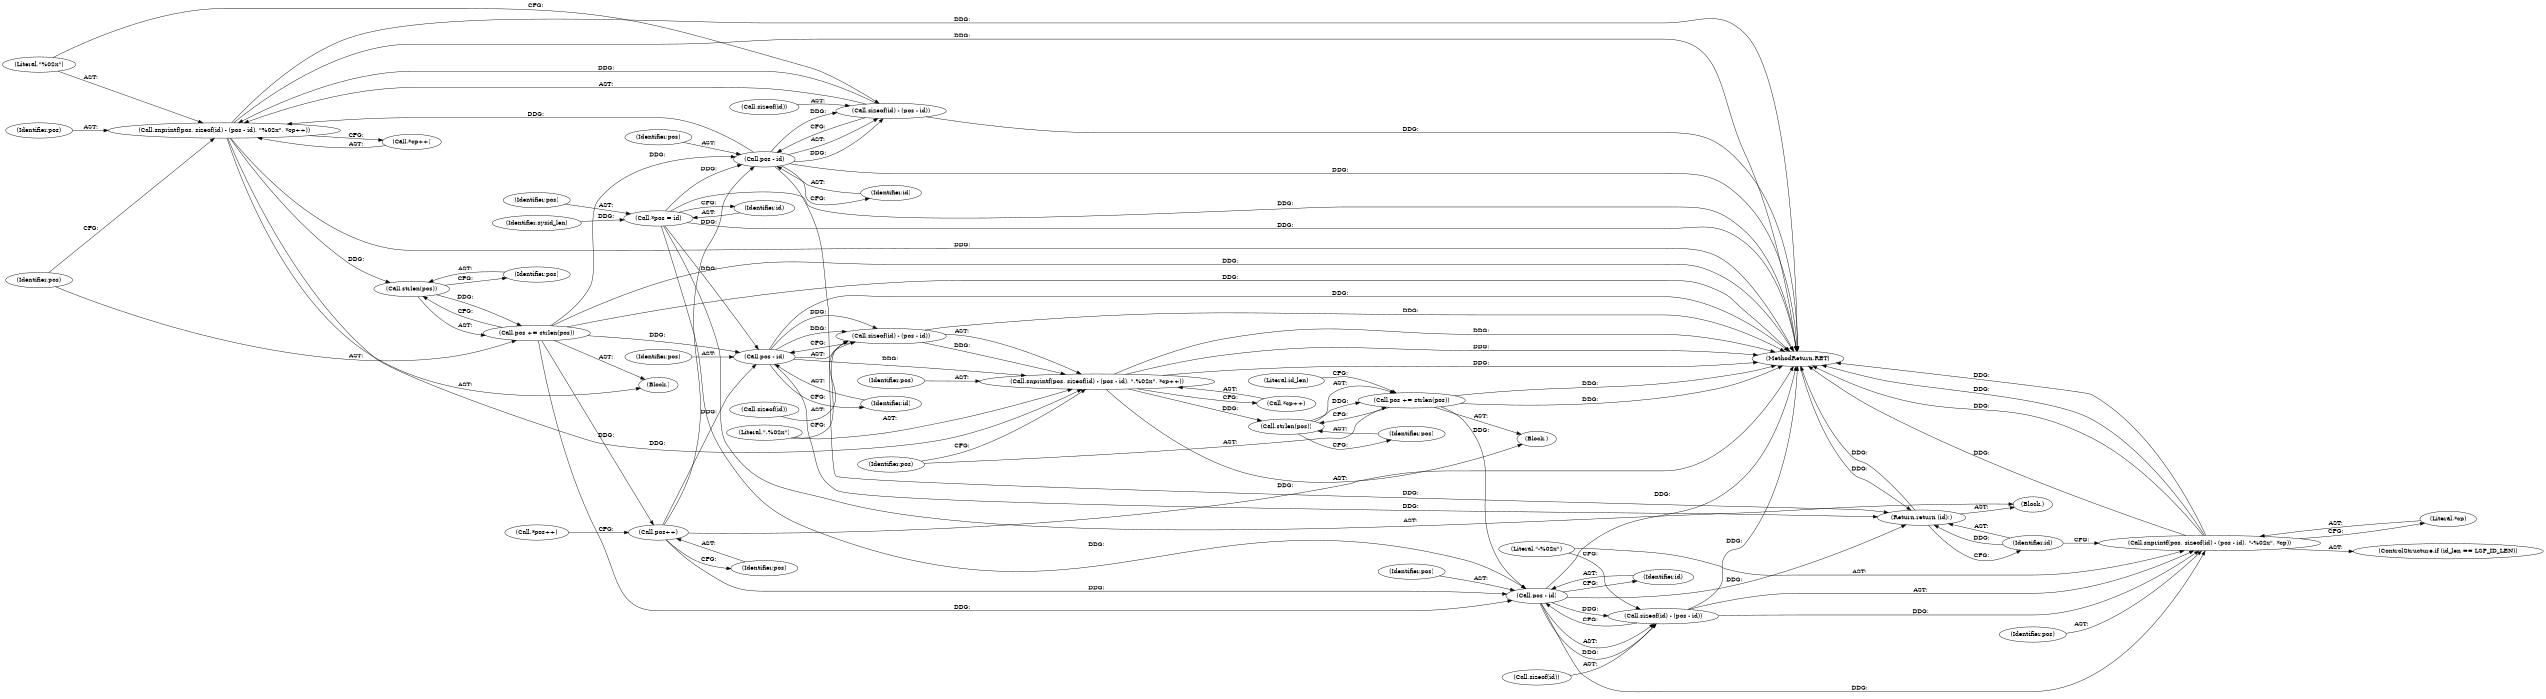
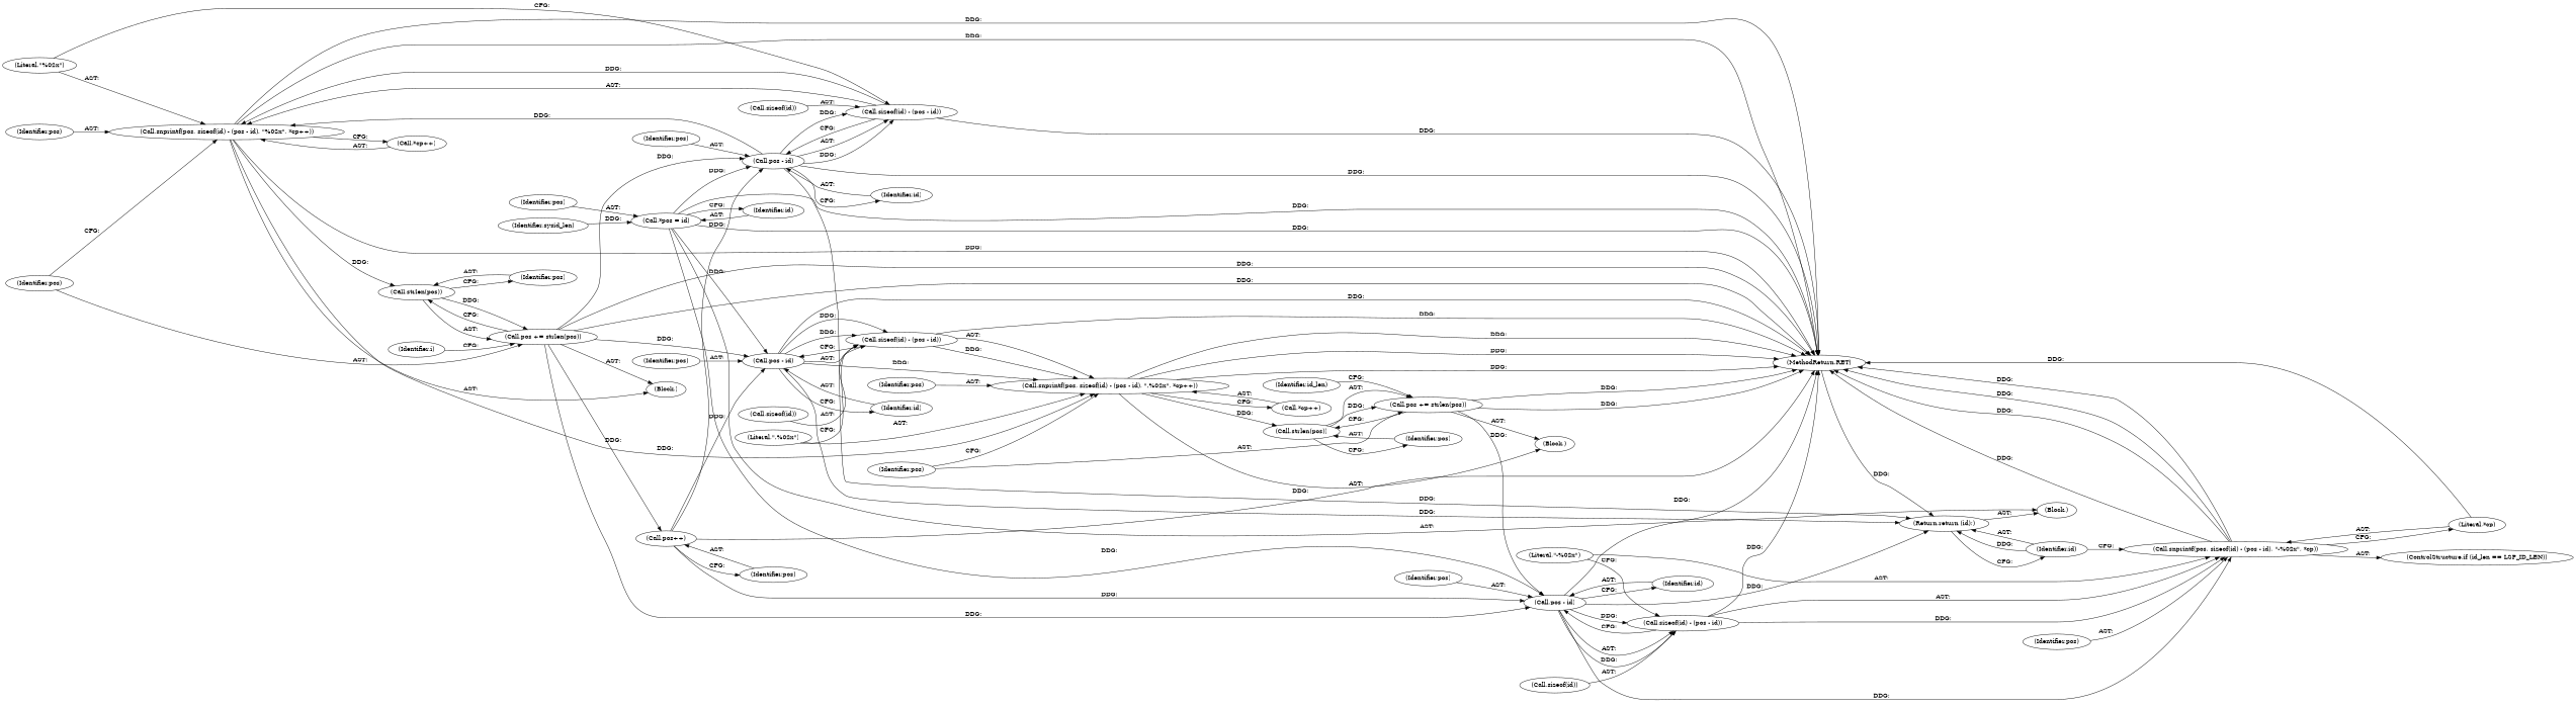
  digraph {
    rankdir=LR
    n1 [label="(Call,snprintf(pos, sizeof(id) - (pos - id), \"%02x\", *cp++))"]
    n2 [label="(Call,strlen(pos))"]
    n3 [label="(Call,snprintf(pos, sizeof(id) - (pos - id), \".%02x\", *cp++))"]
    n4 [label="(MethodReturn,RET)"]
    n5 [label="(Block,)"]
    n6 [label="(Call,*cp++)"]
    n7 [label="(Call,pos += strlen(pos))"]
    n8 [label="(Identifier,pos)"]
    n9 [label="(Call,strlen(pos))"]
    n10 [label="(Block,)"]
    n11 [label="(Call,*cp++)"]
    n12 [label="(Return,return (id);)"]
    n13 [label="(Call,pos - id)"]
    n14 [label="(Call,sizeof(id) - (pos - id))"]
    n15 [label="(Identifier,id)"]
    n16 [label="(Block,)"]
    n17 [label="(Identifier,id)"]
    n18 [label="(Call,*pos = id)"]
    n19 [label="(Call,pos - id)"]
    n20 [label="(Call,pos - id)"]
    n21 [label="(Identifier,id)"]
    n22 [label="(Call,snprintf(pos, sizeof(id) - (pos - id), \"-%02x\", *cp))"]
    n23 [label="(Call,sizeof(id) - (pos - id))"]
    n24 [label="(Identifier,id)"]
    n25 [label="(Call,sizeof(id) - (pos - id))"]
    n26 [label="(Identifier,id)"]
    n27 [label="(Call,pos++)"]
    n28 [label="(Identifier,pos)"]
-   n29 [label="(Call,*pos++)"]
    n30 [label="(Call,pos += strlen(pos))"]
    n31 [label="(Identifier,pos)"]
    n32 [label="(Literal,*cp)"]
    n33 [label="(ControlStructure,if (id_len == LSP_ID_LEN))"]
    n34 [label="(Literal,\"%02x\")"]
    n35 [label="(Identifier,pos)"]
    n36 [label="(Call,sizeof(id))"]
    n37 [label="(Identifier,pos)"]
    n38 [label="(Identifier,pos)"]
    n39 [label="(Identifier,pos)"]
    n40 [label="(Identifier,pos)"]
    n41 [label="(Identifier,pos)"]
-   n42 [label="(Literal,id_len)"]
+   n42 [label="(Identifier,id_len)"]
    n43 [label="(Identifier,pos)"]
    n44 [label="(Identifier,sysid_len)"]
    n45 [label="(Call,sizeof(id))"]
    n46 [label="(Call,sizeof(id))"]
    n47 [label="(Identifier,pos)"]
    n48 [label="(Literal,\".%02x\")"]
+   n49 [label="(Identifier,i)"]
    n50 [label="(Literal,\"-%02x\")"]
    n51 [label="(Identifier,pos)"]
    n1 -> n2 [label="DDG: "]
    n1 -> n3 [label="DDG: "]
    n1 -> n4 [label="DDG: "]
    n1 -> n4 [label="DDG: "]
    n1 -> n4 [label="DDG: "]
    n1 -> n5 [label="AST: "]
    n1 -> n6 [label="CFG: "]
    n2 -> n7 [label="AST: "]
    n2 -> n7 [label="DDG: "]
    n2 -> n8 [label="CFG: "]
    n3 -> n4 [label="DDG: "]
    n3 -> n4 [label="DDG: "]
    n3 -> n4 [label="DDG: "]
    n3 -> n9 [label="DDG: "]
    n3 -> n10 [label="AST: "]
    n3 -> n11 [label="CFG: "]
    n4 -> n12 [label="DDG: "]
    n6 -> n1 [label="AST: "]
    n7 -> n2 [label="CFG: "]
    n7 -> n4 [label="DDG: "]
    n7 -> n4 [label="DDG: "]
    n7 -> n5 [label="AST: "]
    n7 -> n13 [label="DDG: "]
    n7 -> n19 [label="DDG: "]
    n7 -> n20 [label="DDG: "]
    n7 -> n27 [label="DDG: "]
    n8 -> n2 [label="AST: "]
    n9 -> n30 [label="AST: "]
    n9 -> n30 [label="DDG: "]
    n9 -> n31 [label="CFG: "]
    n11 -> n3 [label="AST: "]
-   n12 -> n4 [label="DDG: "]
+   n32 -> n4 [label="DDG: "]
    n12 -> n16 [label="AST: "]
    n12 -> n17 [label="CFG: "]
    n13 -> n1 [label="DDG: "]
    n13 -> n4 [label="DDG: "]
    n13 -> n12 [label="DDG: "]
    n13 -> n14 [label="AST: "]
    n13 -> n14 [label="DDG: "]
    n13 -> n14 [label="DDG: "]
    n13 -> n15 [label="CFG: "]
    n14 -> n1 [label="AST: "]
    n14 -> n1 [label="DDG: "]
    n14 -> n4 [label="DDG: "]
    n14 -> n13 [label="CFG: "]
    n15 -> n13 [label="AST: "]
    n17 -> n12 [label="AST: "]
    n17 -> n12 [label="DDG: "]
    n17 -> n22 [label="CFG: "]
    n18 -> n4 [label="DDG: "]
    n18 -> n4 [label="DDG: "]
    n18 -> n13 [label="DDG: "]
    n18 -> n16 [label="AST: "]
    n18 -> n19 [label="DDG: "]
    n18 -> n20 [label="DDG: "]
    n18 -> n21 [label="CFG: "]
    n19 -> n4 [label="DDG: "]
    n19 -> n12 [label="DDG: "]
    n19 -> n22 [label="DDG: "]
    n19 -> n23 [label="AST: "]
    n19 -> n23 [label="DDG: "]
    n19 -> n23 [label="DDG: "]
    n19 -> n24 [label="CFG: "]
    n20 -> n3 [label="DDG: "]
    n20 -> n4 [label="DDG: "]
    n20 -> n12 [label="DDG: "]
    n20 -> n25 [label="AST: "]
    n20 -> n25 [label="DDG: "]
    n20 -> n25 [label="DDG: "]
    n20 -> n26 [label="CFG: "]
    n21 -> n18 [label="AST: "]
    n22 -> n4 [label="DDG: "]
    n22 -> n4 [label="DDG: "]
    n22 -> n4 [label="DDG: "]
    n22 -> n4 [label="DDG: "]
    n22 -> n32 [label="CFG: "]
    n22 -> n33 [label="AST: "]
    n23 -> n4 [label="DDG: "]
    n23 -> n19 [label="CFG: "]
    n23 -> n22 [label="AST: "]
    n23 -> n22 [label="DDG: "]
    n24 -> n19 [label="AST: "]
    n25 -> n3 [label="AST: "]
    n25 -> n3 [label="DDG: "]
    n25 -> n4 [label="DDG: "]
    n25 -> n20 [label="CFG: "]
    n26 -> n20 [label="AST: "]
    n27 -> n4 [label="DDG: "]
    n27 -> n13 [label="DDG: "]
    n27 -> n19 [label="DDG: "]
    n27 -> n20 [label="DDG: "]
    n27 -> n28 [label="CFG: "]
    n28 -> n27 [label="AST: "]
-   n29 -> n27 [label="CFG: "]
    n30 -> n4 [label="DDG: "]
    n30 -> n4 [label="DDG: "]
    n30 -> n9 [label="CFG: "]
    n30 -> n10 [label="AST: "]
    n30 -> n19 [label="DDG: "]
    n31 -> n9 [label="AST: "]
    n32 -> n22 [label="AST: "]
    n34 -> n1 [label="AST: "]
    n34 -> n14 [label="CFG: "]
    n35 -> n3 [label="AST: "]
    n36 -> n23 [label="AST: "]
    n37 -> n19 [label="AST: "]
    n38 -> n22 [label="AST: "]
    n39 -> n13 [label="AST: "]
    n40 -> n20 [label="AST: "]
    n41 -> n18 [label="AST: "]
    n42 -> n30 [label="CFG: "]
    n43 -> n3 [label="CFG: "]
    n43 -> n30 [label="AST: "]
    n44 -> n18 [label="DDG: "]
    n45 -> n25 [label="AST: "]
    n46 -> n14 [label="AST: "]
    n47 -> n1 [label="AST: "]
    n48 -> n3 [label="AST: "]
    n48 -> n25 [label="CFG: "]
+   n49 -> n7 [label="CFG: "]
    n50 -> n22 [label="AST: "]
    n50 -> n23 [label="CFG: "]
    n51 -> n1 [label="CFG: "]
    n51 -> n7 [label="AST: "]
  }
